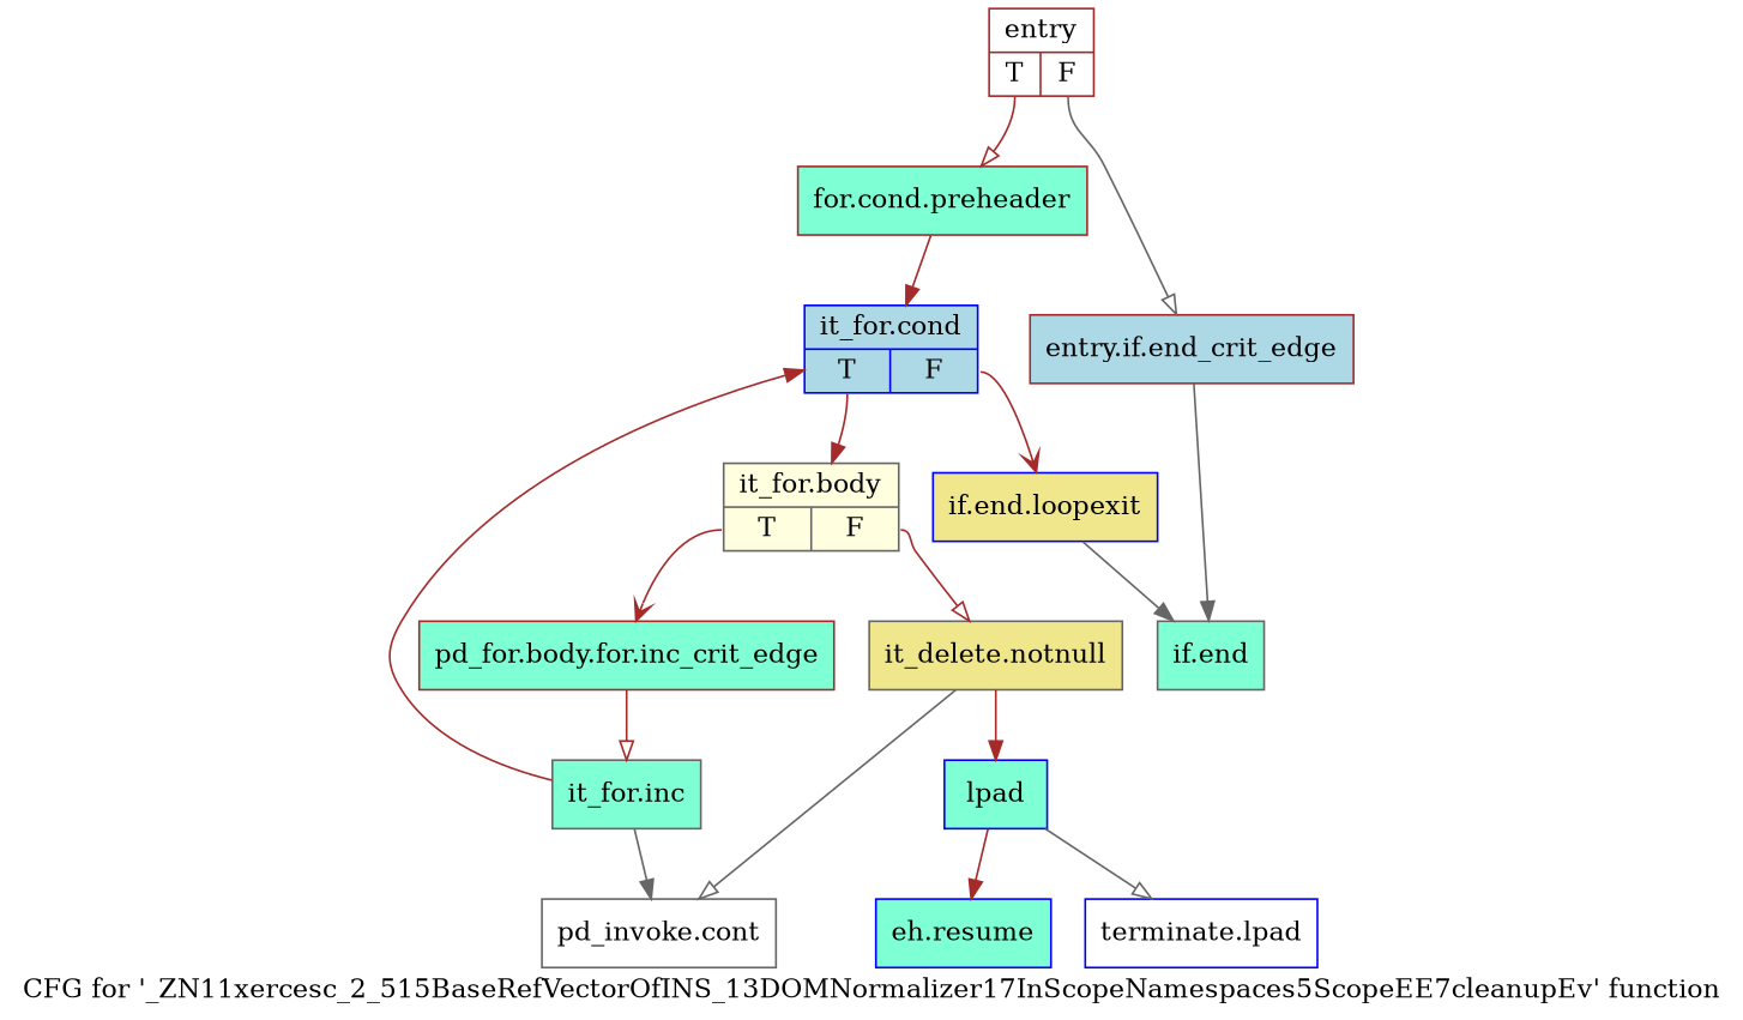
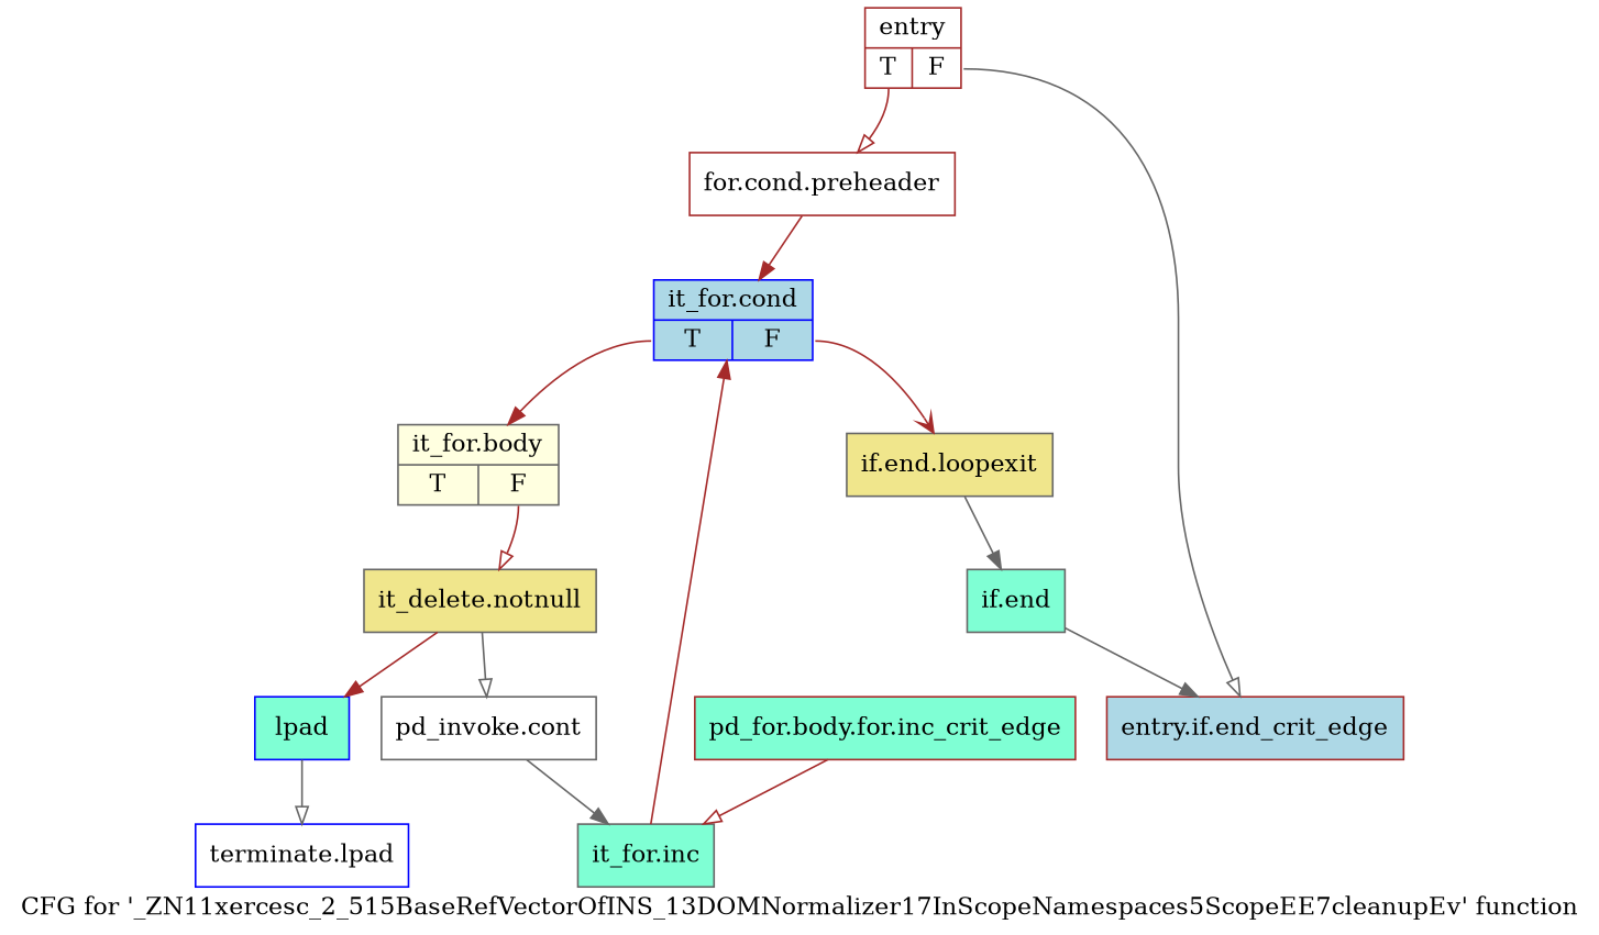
  digraph {
    label="CFG for '_ZN11xercesc_2_515BaseRefVectorOfINS_13DOMNormalizer17InScopeNamespaces5ScopeEE7cleanupEv' function"
    node [color=gray40 fillcolor=aquamarine shape=record style=filled]
    edge [arrowhead=normal color=brown]
    n1 [color=brown fillcolor=white label="{entry|{<s0>T|<s1>F}}"]
-   n2 [color=brown label="{for.cond.preheader}"]
+   n2 [color=brown fillcolor=white label="{for.cond.preheader}"]
    n3 [color=brown fillcolor=lightblue label="{entry.if.end_crit_edge}"]
    n4 [color=blue fillcolor=lightblue label="{it_for.cond|{<s0>T|<s1>F}}"]
    n5 [label="{if.end}"]
    n6 [fillcolor=lightyellow label="{it_for.body|{<s0>T|<s1>F}}"]
-   n7 [color=blue fillcolor=khaki label="{if.end.loopexit}"]
+   n7 [fillcolor=khaki label="{if.end.loopexit}"]
    n8 [color=brown label="{pd_for.body.for.inc_crit_edge}"]
    n9 [fillcolor=khaki label="{it_delete.notnull}"]
    n10 [label="{it_for.inc}"]
    n11 [fillcolor=white label="{pd_invoke.cont}"]
    n12 [color=blue label="{lpad}"]
-   n13 [color=blue label="{eh.resume}"]
    n14 [color=blue fillcolor=white label="{terminate.lpad}"]
    n1 -> n2 [arrowhead=onormal tailport=s0]
    n1 -> n3 [arrowhead=onormal color=gray40 tailport=s1]
    n2 -> n4
-   n3 -> n5 [color=gray40]
+   n5 -> n3 [color=gray40]
    n4 -> n6 [tailport=s0]
    n4 -> n7 [arrowhead=vee tailport=s1]
-   n6 -> n8 [arrowhead=vee tailport=s0]
    n6 -> n9 [arrowhead=onormal tailport=s1]
    n7 -> n5 [color=gray40]
    n8 -> n10 [arrowhead=onormal]
    n9 -> n11 [arrowhead=onormal color=gray40]
    n9 -> n12
    n10 -> n4
-   n10 -> n11 [color=gray40]
-   n12 -> n13
+   n11 -> n10 [color=gray40]
    n12 -> n14 [arrowhead=onormal color=gray40]
  }
